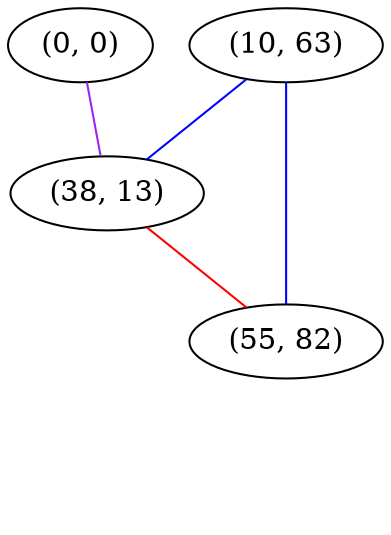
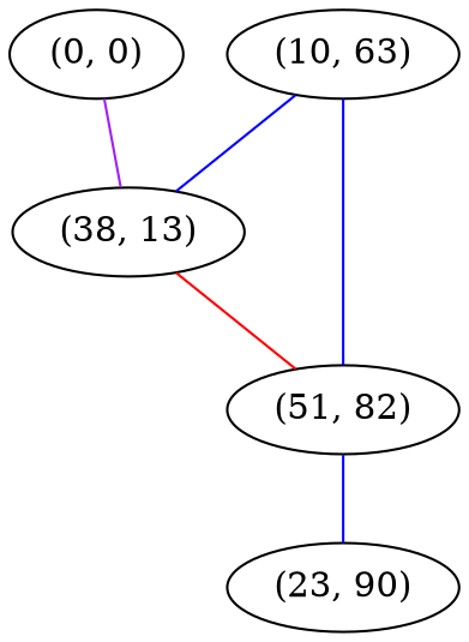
  graph {
    edge [color=blue weight=3]
    "(10, 63)"
    "(38, 13)"
-   "(51, 82)" [label="(55, 82)"]
+   "(51, 82)"
+   "(23, 90)"
    "(0, 0)"
    "(10, 63)" -- "(38, 13)"
    "(10, 63)" -- "(51, 82)"
    "(38, 13)" -- "(51, 82)" [color=red weight=1]
+   "(51, 82)" -- "(23, 90)"
    "(0, 0)" -- "(38, 13)" [color=purple weight=4]
  }
